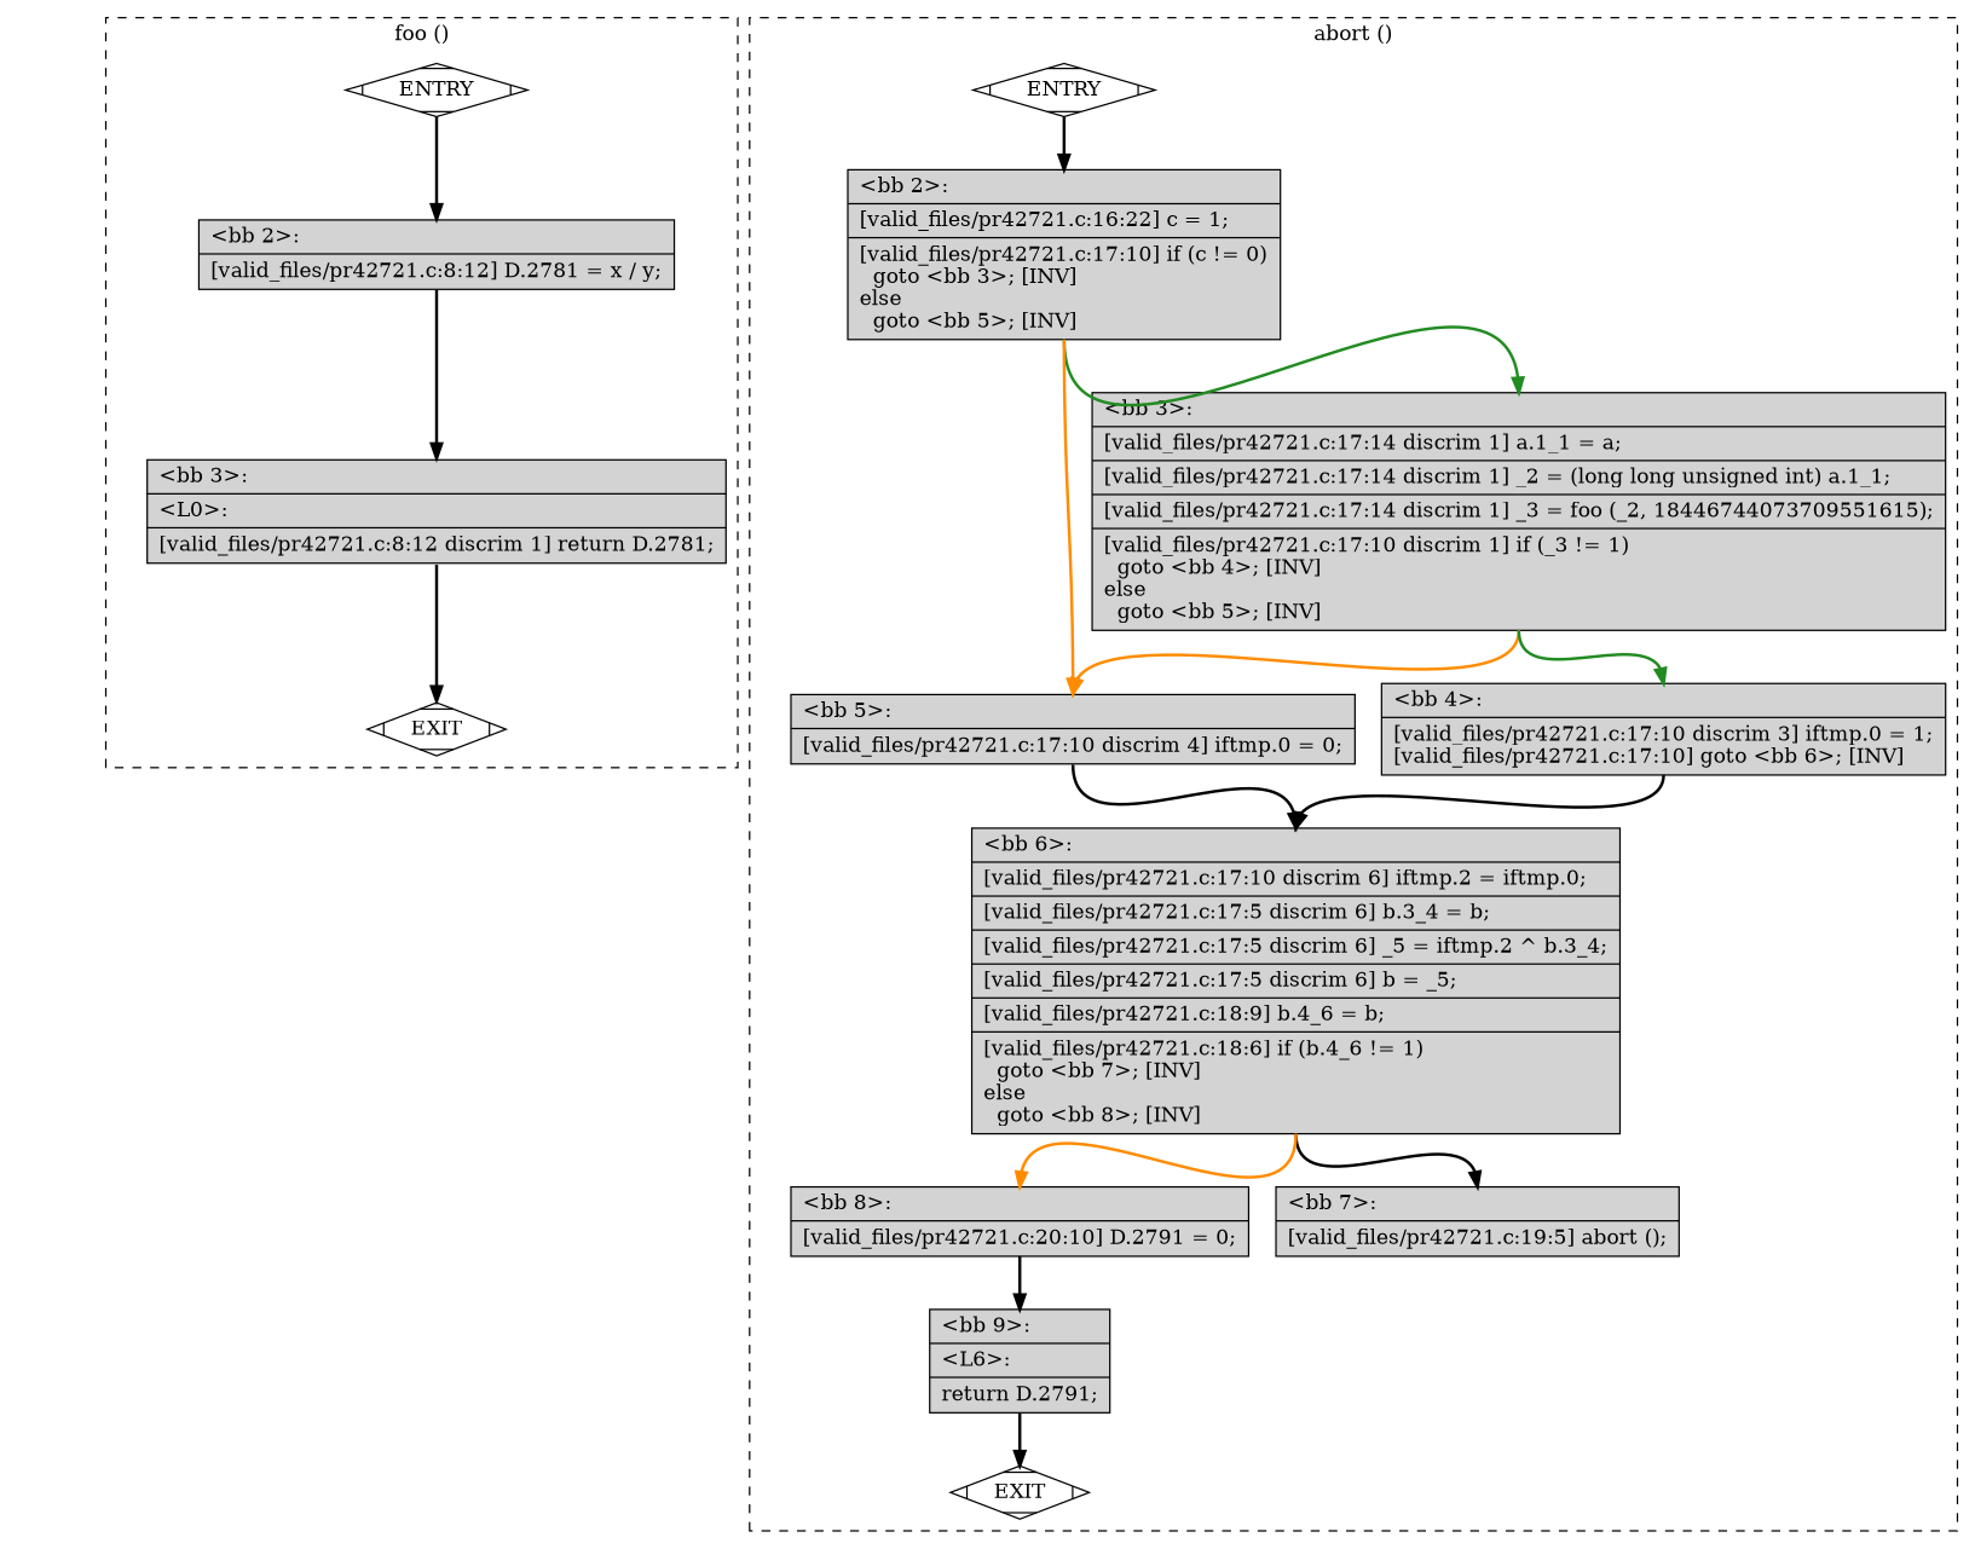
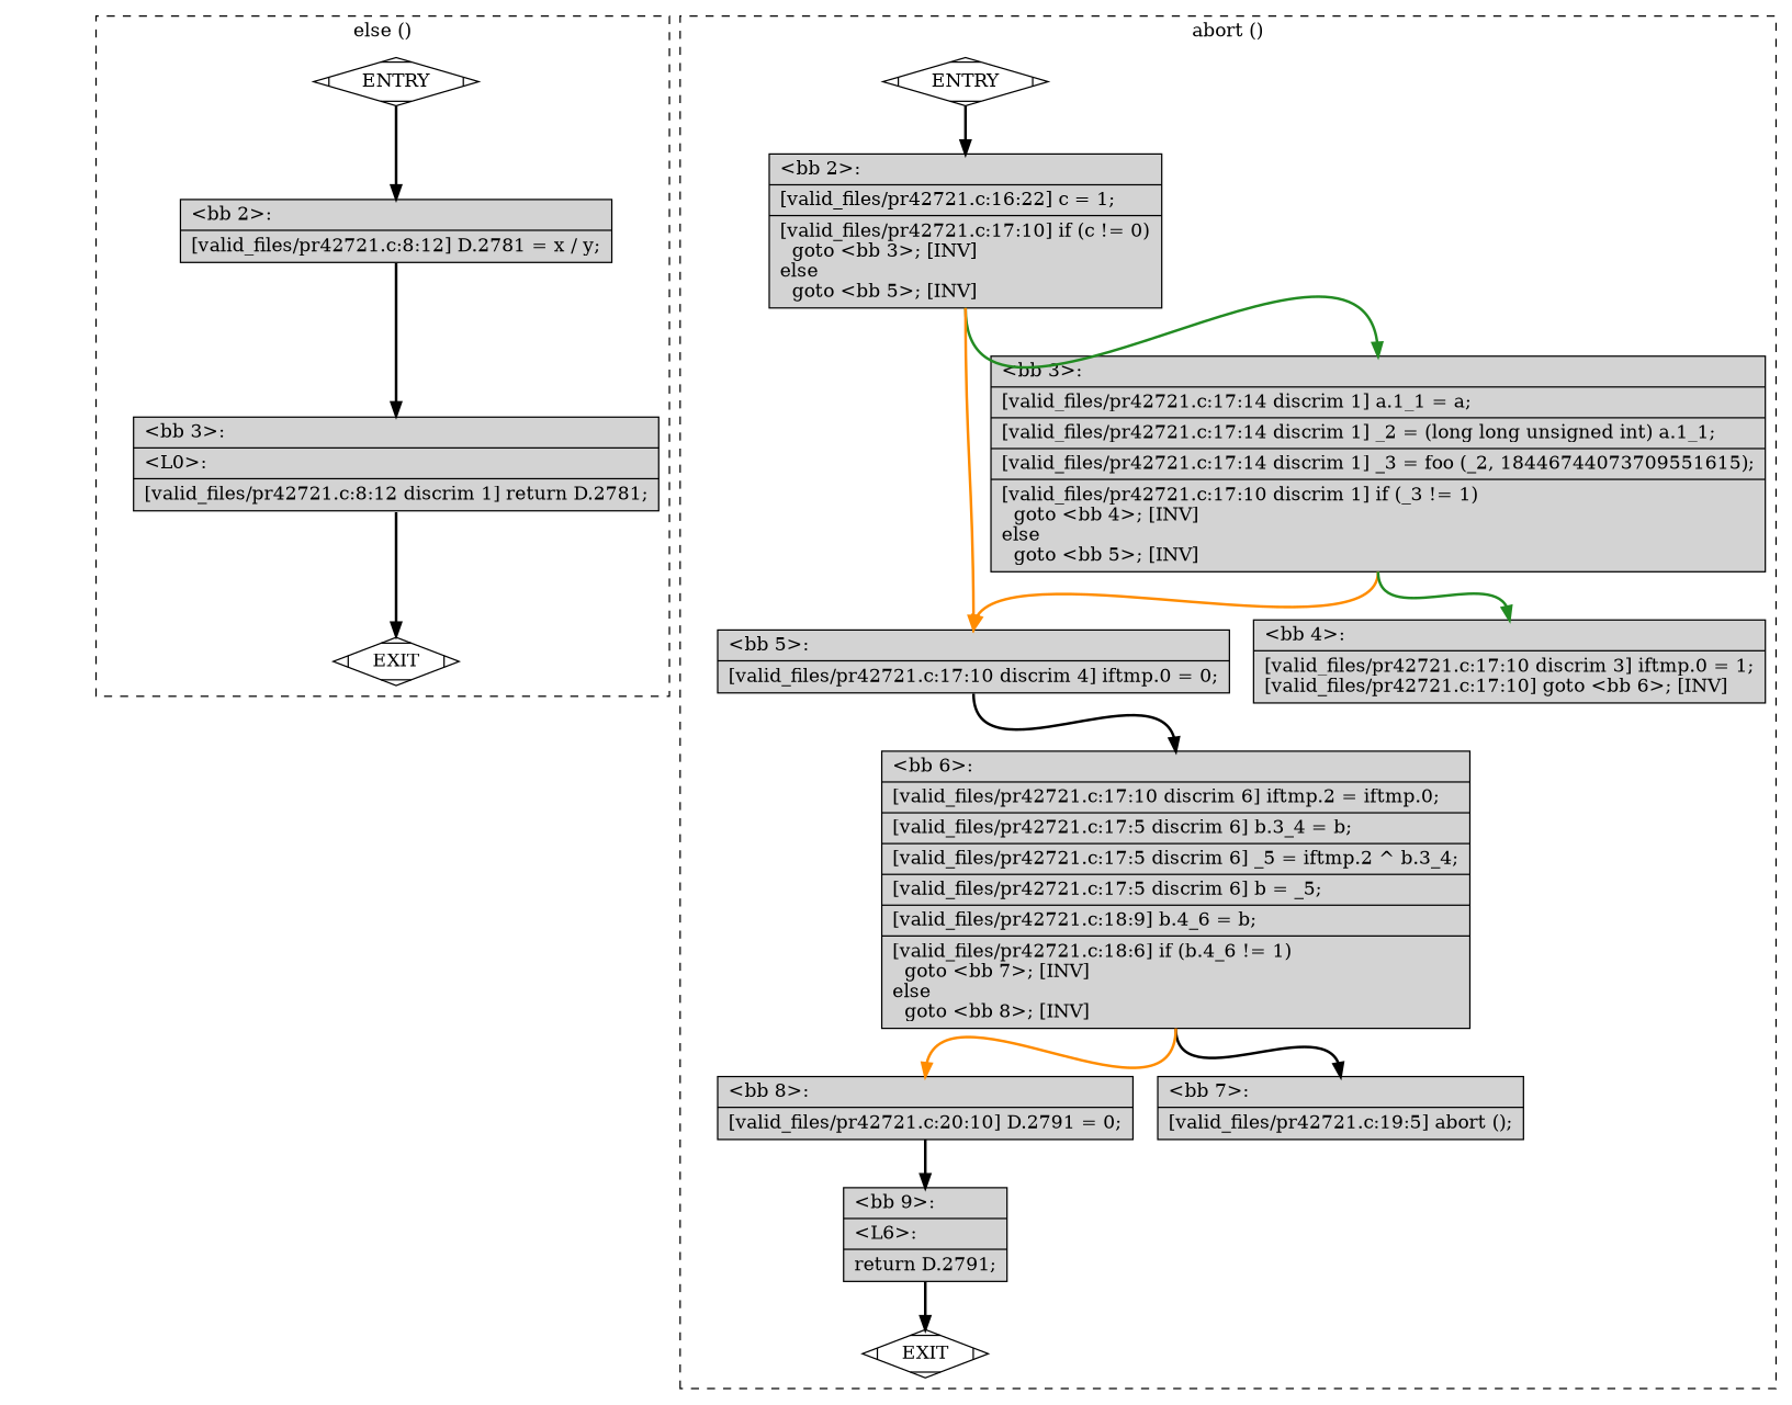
  digraph {
    node [fillcolor=lightgrey shape=record style=filled]
    edge [constraint=true headport=n style="solid,bold" tailport=s color=black weight=10]
    n1 [fillcolor=white label=ENTRY shape=Mdiamond]
    n2 [fillcolor=white label=EXIT shape=Mdiamond]
    n3 [label="{\<bb\ 2\>:\l|[valid_files/pr42721.c:8:12]\ D.2781\ =\ x\ /\ y;\l}"]
    n4 [label="{\<bb\ 3\>:\l|\<L0\>:\l|[valid_files/pr42721.c:8:12\ discrim\ 1]\ return\ D.2781;\l}"]
    n5 [fillcolor=white label=ENTRY shape=Mdiamond]
    n6 [fillcolor=white label=EXIT shape=Mdiamond]
    n7 [label="{\<bb\ 2\>:\l|[valid_files/pr42721.c:16:22]\ c\ =\ 1;\l|[valid_files/pr42721.c:17:10]\ if\ (c\ !=\ 0)\l\ \ goto\ \<bb\ 3\>;\ [INV]\lelse\l\ \ goto\ \<bb\ 5\>;\ [INV]\l}"]
    n8 [label="{\<bb\ 3\>:\l|[valid_files/pr42721.c:17:14\ discrim\ 1]\ a.1_1\ =\ a;\l|[valid_files/pr42721.c:17:14\ discrim\ 1]\ _2\ =\ (long\ long\ unsigned\ int)\ a.1_1;\l|[valid_files/pr42721.c:17:14\ discrim\ 1]\ _3\ =\ foo\ (_2,\ 18446744073709551615);\l|[valid_files/pr42721.c:17:10\ discrim\ 1]\ if\ (_3\ !=\ 1)\l\ \ goto\ \<bb\ 4\>;\ [INV]\lelse\l\ \ goto\ \<bb\ 5\>;\ [INV]\l}"]
    n9 [label="{\<bb\ 5\>:\l|[valid_files/pr42721.c:17:10\ discrim\ 4]\ iftmp.0\ =\ 0;\l}"]
    n10 [label="{\<bb\ 4\>:\l|[valid_files/pr42721.c:17:10\ discrim\ 3]\ iftmp.0\ =\ 1;\l[valid_files/pr42721.c:17:10]\ goto\ \<bb\ 6\>;\ [INV]\l}"]
    n11 [label="{\<bb\ 6\>:\l|[valid_files/pr42721.c:17:10\ discrim\ 6]\ iftmp.2\ =\ iftmp.0;\l|[valid_files/pr42721.c:17:5\ discrim\ 6]\ b.3_4\ =\ b;\l|[valid_files/pr42721.c:17:5\ discrim\ 6]\ _5\ =\ iftmp.2\ ^\ b.3_4;\l|[valid_files/pr42721.c:17:5\ discrim\ 6]\ b\ =\ _5;\l|[valid_files/pr42721.c:18:9]\ b.4_6\ =\ b;\l|[valid_files/pr42721.c:18:6]\ if\ (b.4_6\ !=\ 1)\l\ \ goto\ \<bb\ 7\>;\ [INV]\lelse\l\ \ goto\ \<bb\ 8\>;\ [INV]\l}"]
    n12 [label="{\<bb\ 7\>:\l|[valid_files/pr42721.c:19:5]\ abort\ ();\l}"]
    n13 [label="{\<bb\ 8\>:\l|[valid_files/pr42721.c:20:10]\ D.2791\ =\ 0;\l}"]
    n14 [label="{\<bb\ 9\>:\l|\<L6\>:\l|return\ D.2791;\l}"]
    subgraph cluster_1 {
      color=black
-     label="foo ()"
+     label="else ()"
      style=dashed
      n1
      n2
      n3
      n4
    }
    subgraph cluster_2 {
      color=black
      label="abort ()"
      style=dashed
      n5
      n6
      n7
      n8
      n9
      n10
      n11
      n12
      n13
      n14
    }
    n1 -> n2 [style=invis color="" weight=""]
    n1 -> n3 [weight=100]
    n3 -> n4 [weight=100]
    n4 -> n2
    n5 -> n6 [style=invis color="" weight=""]
    n5 -> n7 [weight=100]
    n7 -> n8 [color=forestgreen]
    n7 -> n9 [color=darkorange]
    n8 -> n9 [color=darkorange]
    n8 -> n10 [color=forestgreen]
    n9 -> n11 [weight=100]
-   n10 -> n11 [weight=100]
    n11 -> n12
    n11 -> n13 [color=darkorange]
    n13 -> n14 [weight=100]
    n14 -> n6
  }
